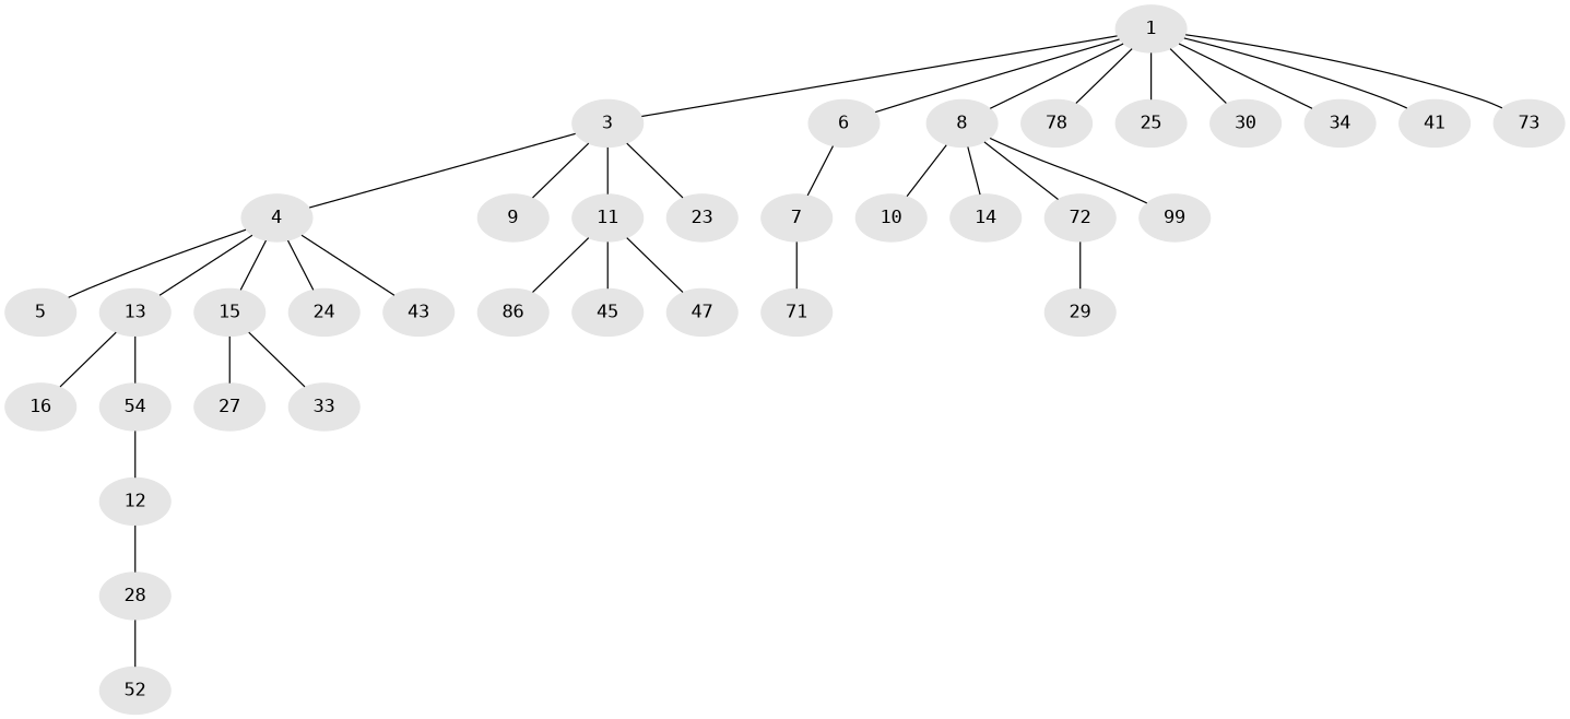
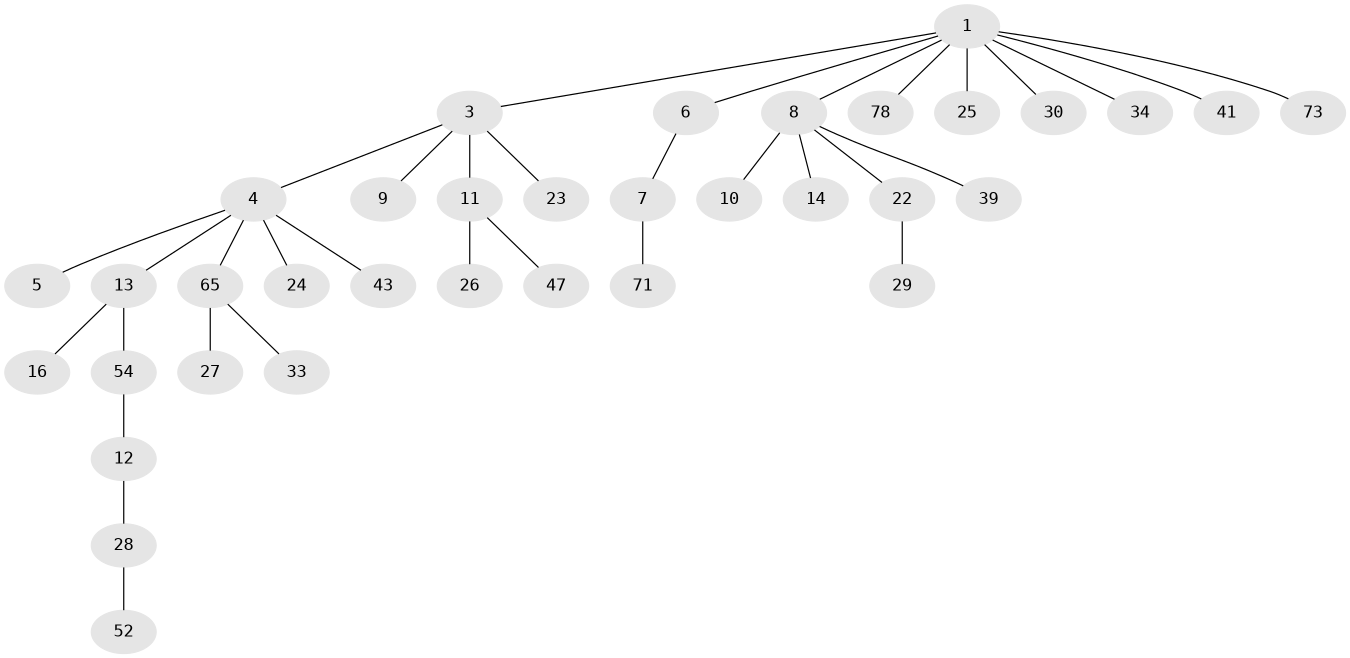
  graph {
    fontname="DejaVu Sans Mono"
    node [color=gray90 fontname="DejaVu Sans Mono" style=filled]
    edge [fontname="DejaVu Sans Mono"]
    1 [super="+2"]
    3
    6
    8 [super="+17"]
    n5 [label=78 super="+32+48"]
    25
    30 [super="+65"]
    34
    41
    73
    4
    9
    11 [super="+56+72+35"]
    23 [super="+37"]
    7
    10 [super="+75+49"]
    14 [super="+21+60"]
-   22 [super="+36+64" label=72]
-   39 [label=99]
+   22 [super="+36+64"]
+   39
    5
    13 [super="+19+31"]
-   15 [super="+20+53"]
+   15 [super="+20+53" label=65]
    24 [super="+55+57"]
    43
-   26 [label=86]
-   45 [super="+67"]
+   26
    47
    16 [super="+58+51"]
    54 [super="+61"]
    27
    33 [super="+38"]
    12
    28
    71
    29
    52 [super="+62+63"]
    1 -- 3
    1 -- 6
    1 -- 8
    1 -- n5
    1 -- 25
    1 -- 30
    1 -- 34
    1 -- 41
    1 -- 73
    3 -- 4
    3 -- 9
    3 -- 11
    3 -- 23
    6 -- 7
    8 -- 10
    8 -- 14
    8 -- 22
    8 -- 39
    4 -- 5
    4 -- 13
    4 -- 15
    4 -- 24
    4 -- 43
    11 -- 26
-   11 -- 45
    11 -- 47
    7 -- 71
    22 -- 29
    13 -- 16
    13 -- 54
    15 -- 27
    15 -- 33
    54 -- 12
    12 -- 28
    28 -- 52
  }
